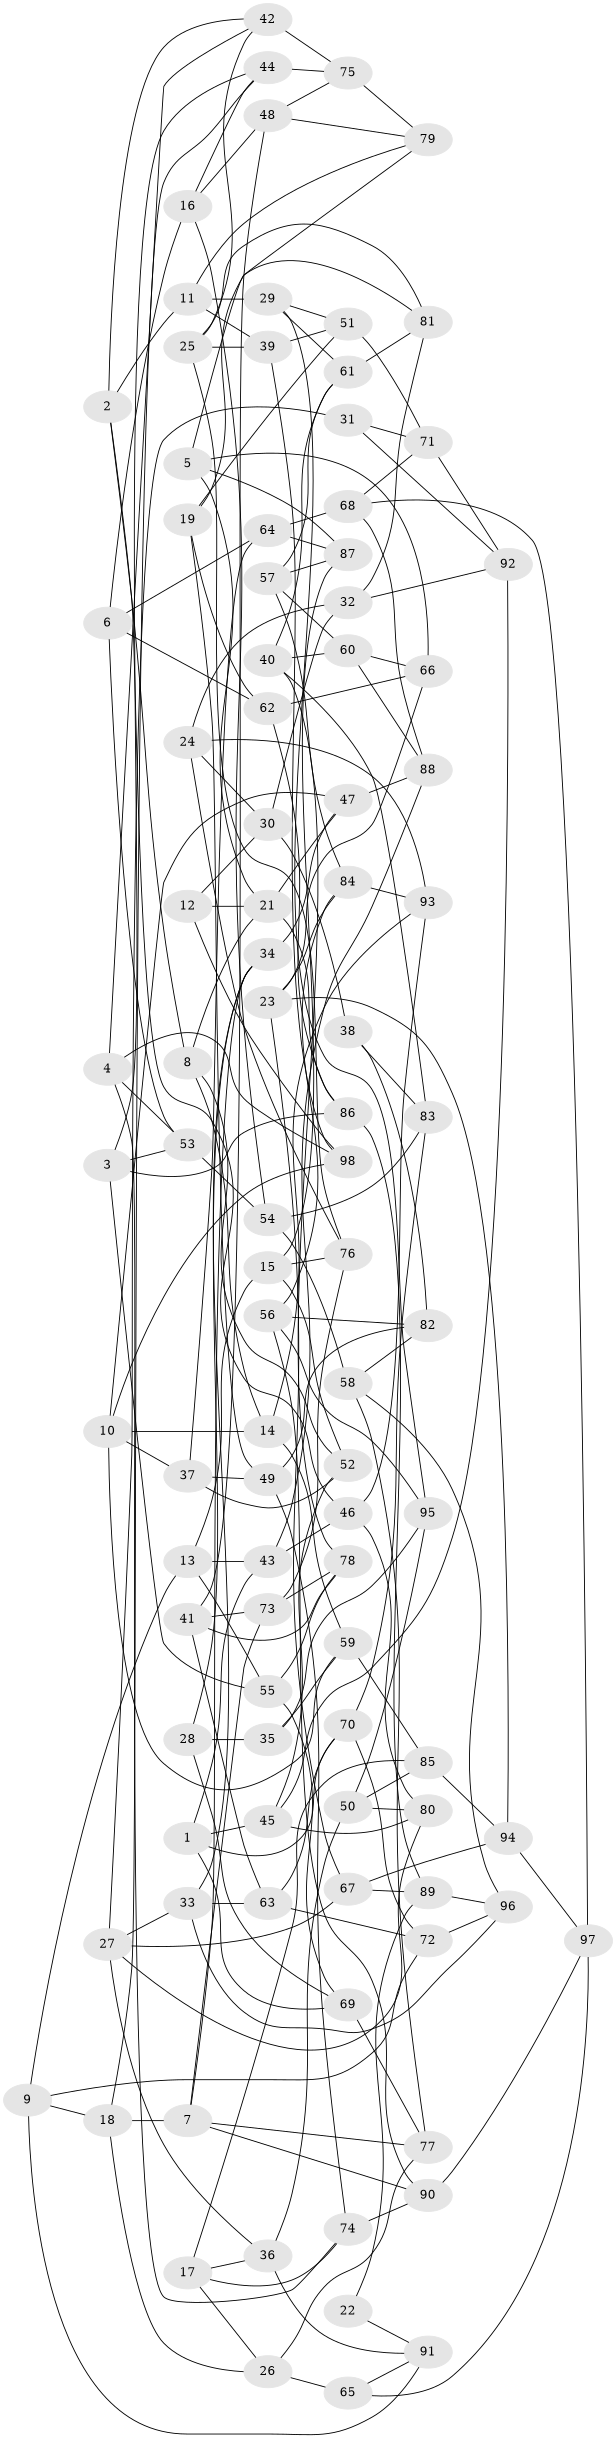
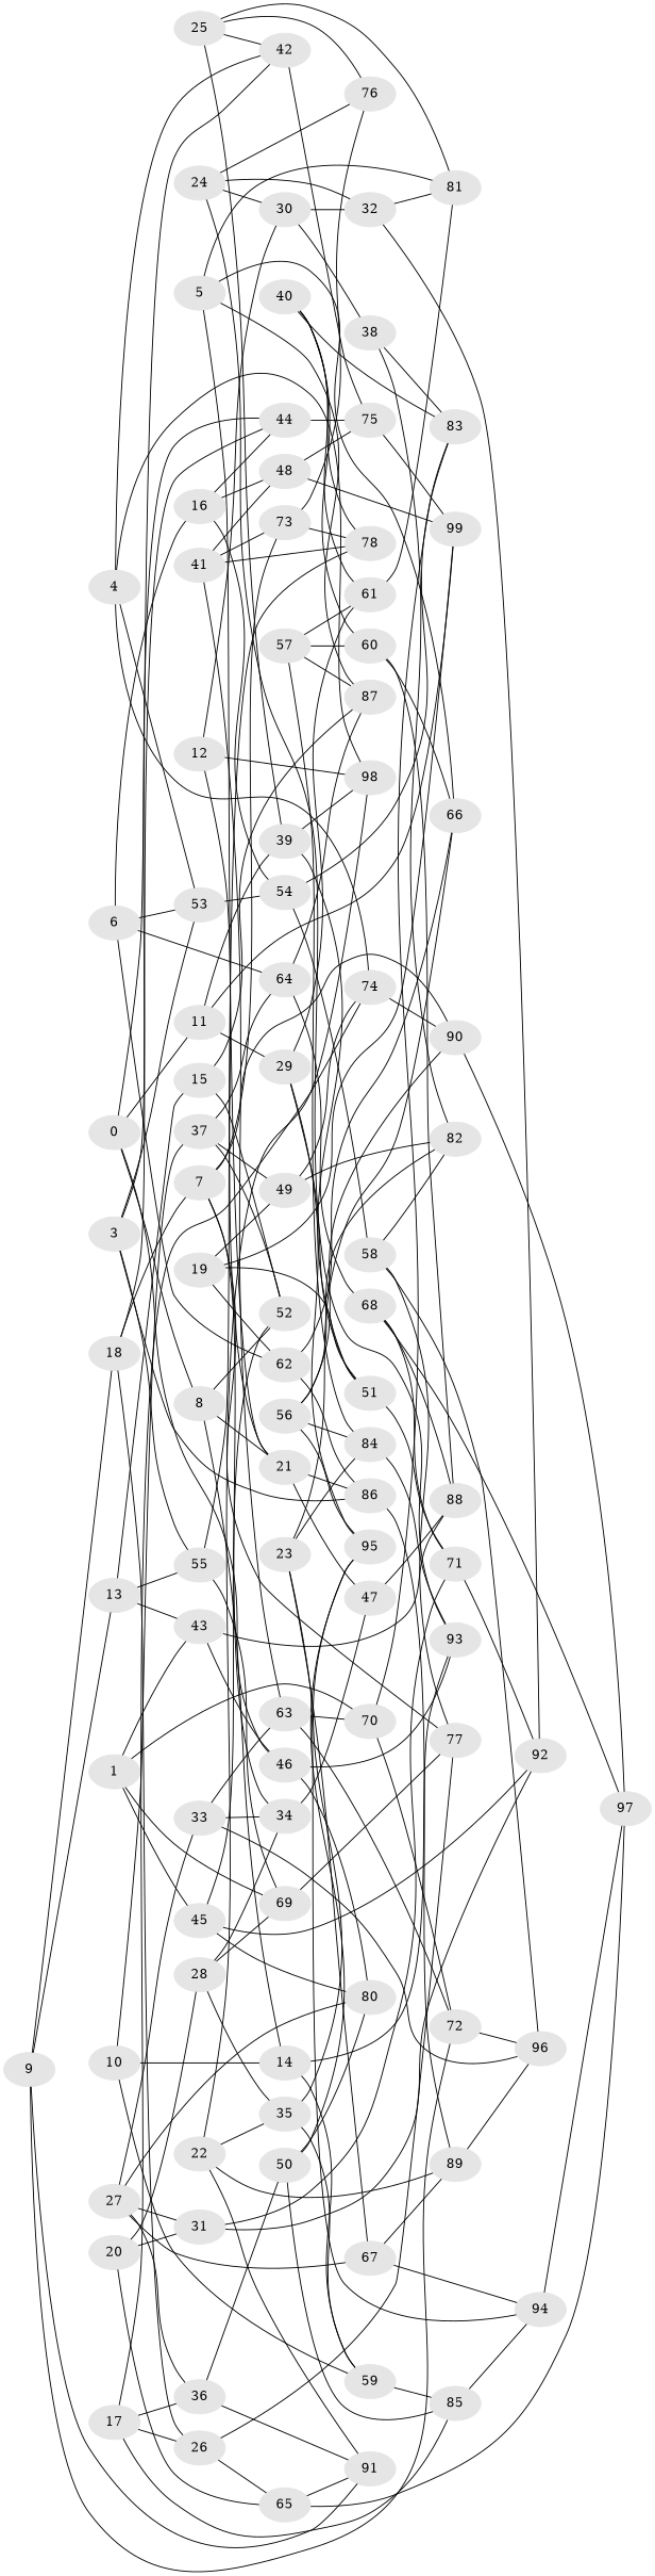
  graph {
    rankdir=LR
    node [color=gray90 style=filled]
    1
    43
    45
    69
    70
    46
    88
    52
    80
    92
    77
    72
    83
-   2
+   2 [label=0]
    8
    11
    42
    14
    21
    29
    39
-   79
+   79 [label=99]
    75
    93
    3
    44
    53
    55
    86
    54
    78
    89
    4
    74
    98
    90
    5
    66
    81
    87
    38
    82
    6
    16
    62
    64
    48
    68
    7
    34
    73
    47
    76
    97
    59
    9
    13
    18
    91
    15
    26
    96
    10
    37
    49
    85
    51
    61
    95
    12
    30
    32
    58
    17
    36
    65
    50
    94
+   20
    28
    31
    19
    71
    35
    22
    23
    67
    84
    24
    25
    27
    33
    63
    40
    60
    41
    56
    57
    1 -- 43
    1 -- 45
    1 -- 69
    1 -- 70
    43 -- 46
    43 -- 88
    45 -- 52
    45 -- 80
    45 -- 92
    69 -- 77
    70 -- 72
    70 -- 83
    46 -- 80
    46 -- 93
    72 -- 96
    2 -- 46
    2 -- 8
    2 -- 11
    2 -- 42
    8 -- 52
    8 -- 14
    8 -- 21
    11 -- 29
    11 -- 39
    11 -- 79
    42 -- 75
    14 -- 93
    14 -- 59
    21 -- 86
    21 -- 47
    29 -- 51
    29 -- 61
    29 -- 95
    39 -- 98
    39 -- 51
    75 -- 79
    3 -- 44
    3 -- 53
    3 -- 55
    3 -- 86
    44 -- 75
    53 -- 54
    55 -- 69
    55 -- 78
    86 -- 89
    54 -- 83
    54 -- 58
    89 -- 96
    4 -- 42
    4 -- 53
    4 -- 74
    4 -- 98
    74 -- 90
    90 -- 97
    5 -- 21
    5 -- 66
    5 -- 81
    5 -- 87
    38 -- 83
    38 -- 82
    6 -- 53
    6 -- 16
    6 -- 62
    6 -- 64
    16 -- 44
    16 -- 54
    16 -- 48
    62 -- 86
    62 -- 66
    64 -- 87
    64 -- 68
    48 -- 79
    48 -- 75
    68 -- 88
    68 -- 97
    68 -- 71
    7 -- 77
    7 -- 90
    7 -- 34
    7 -- 73
    34 -- 47
    73 -- 78
    73 -- 76
    47 -- 88
    59 -- 85
    9 -- 72
    9 -- 13
    9 -- 18
    9 -- 91
    13 -- 43
    13 -- 55
    13 -- 15
    18 -- 44
    18 -- 7
    18 -- 26
    15 -- 52
    15 -- 87
-   15 -- 76
    26 -- 77
    26 -- 65
    10 -- 14
-   10 -- 47
    10 -- 59
    10 -- 37
    37 -- 52
    37 -- 64
    37 -- 49
    49 -- 74
    49 -- 82
    85 -- 94
    51 -- 71
    61 -- 81
    12 -- 21
    12 -- 98
    12 -- 30
    30 -- 38
    30 -- 32
    32 -- 92
    32 -- 81
    58 -- 77
    58 -- 82
    58 -- 96
    17 -- 74
    17 -- 26
    17 -- 85
    17 -- 36
    36 -- 91
    36 -- 50
    65 -- 97
    65 -- 91
    50 -- 80
    50 -- 85
    50 -- 95
    94 -- 97
+   20 -- 65
+   20 -- 28
+   20 -- 31
    28 -- 69
    28 -- 34
    28 -- 35
    31 -- 92
    31 -- 71
    19 -- 79
    19 -- 62
    19 -- 49
    19 -- 51
    71 -- 92
    35 -- 59
    35 -- 95
    22 -- 89
-   10 -- 98
+   22 -- 98
    22 -- 91
+   22 -- 35
    23 -- 66
    23 -- 94
    23 -- 67
    23 -- 84
    67 -- 89
    67 -- 94
    84 -- 93
    24 -- 93
    24 -- 76
    24 -- 30
    24 -- 32
    25 -- 42
    25 -- 39
    25 -- 81
    25 -- 76
    27 -- 80
    27 -- 36
    27 -- 31
    27 -- 67
    27 -- 33
    33 -- 34
    33 -- 96
    33 -- 63
    63 -- 70
    63 -- 72
    40 -- 83
    40 -- 78
    40 -- 61
    40 -- 60
    60 -- 88
    60 -- 66
    41 -- 78
    41 -- 48
    41 -- 73
    41 -- 63
    56 -- 90
    56 -- 82
    56 -- 95
    56 -- 84
    57 -- 87
    57 -- 61
    57 -- 84
    57 -- 60
  }
